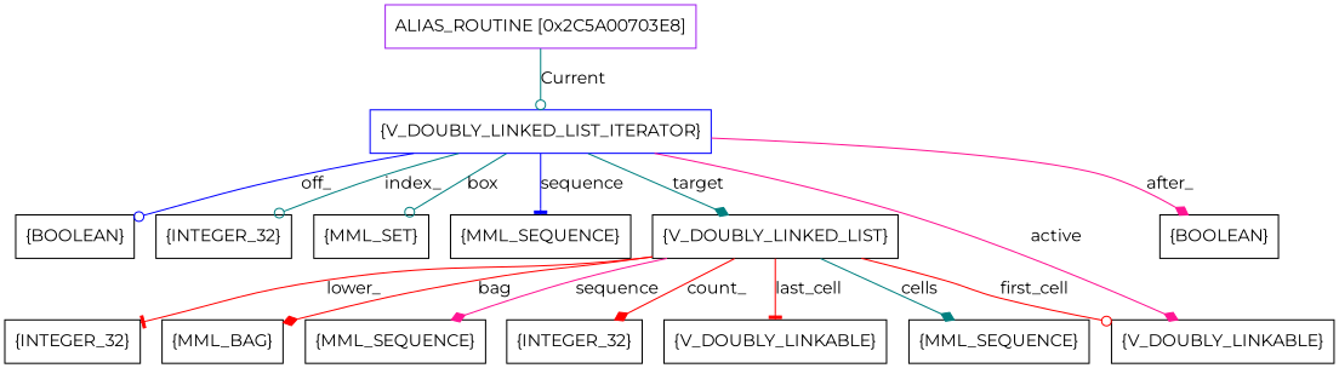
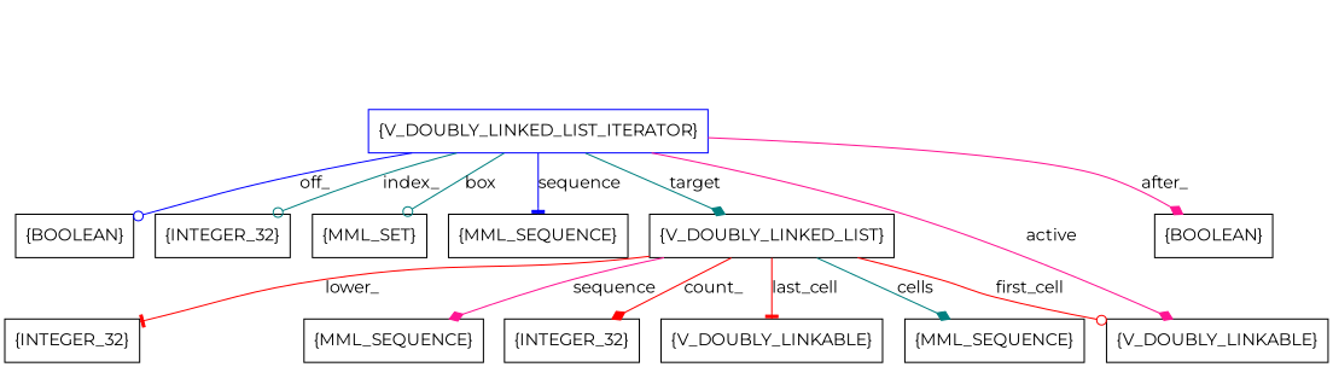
  digraph {
    fontname=Montserrat
    node [fontname=Montserrat shape=box]
    edge [arrowhead=diamond color=teal fontname=Montserrat]
-   n1 [color=purple label=<ALIAS_ROUTINE [0x2C5A00703E8]>]
    n2 [color=blue label=<{V_DOUBLY_LINKED_LIST_ITERATOR}>]
    n3 [label=<{BOOLEAN}>]
    n4 [label=<{INTEGER_32}>]
    n5 [label=<{MML_SET}>]
    n6 [label=<{MML_SEQUENCE}>]
    n7 [label=<{V_DOUBLY_LINKED_LIST}>]
    n8 [label=<{V_DOUBLY_LINKABLE}>]
    n9 [label=<{BOOLEAN}>]
    n10 [label=<{INTEGER_32}>]
-   n11 [label=<{MML_BAG}>]
    n12 [label=<{MML_SEQUENCE}>]
    n13 [label=<{INTEGER_32}>]
    n14 [label=<{V_DOUBLY_LINKABLE}>]
    n15 [label=<{MML_SEQUENCE}>]
-   n1 -> n2 [arrowhead=odot label=<Current>]
    n2 -> n3 [arrowhead=odot color=blue label=<off_>]
    n2 -> n4 [arrowhead=odot label=<index_>]
    n2 -> n5 [arrowhead=odot label=box]
    n2 -> n6 [arrowhead=tee color=blue label=<sequence>]
    n2 -> n7 [label=<target>]
    n2 -> n8 [color=deeppink label=<active>]
    n2 -> n9 [color=deeppink label=<after_>]
    n7 -> n8 [arrowhead=odot color=red label=<first_cell>]
    n7 -> n10 [arrowhead=tee color=red label=<lower_>]
-   n7 -> n11 [color=red label=<bag>]
    n7 -> n12 [color=deeppink label=<sequence>]
    n7 -> n13 [color=red label=<count_>]
    n7 -> n14 [arrowhead=tee color=red label=<last_cell>]
    n7 -> n15 [label=<cells>]
  }
